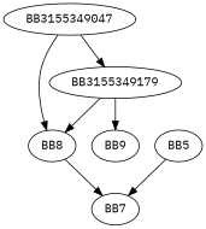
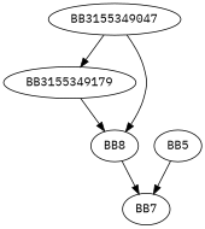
  digraph {
    fontname="IBM Plex Mono"
    node [fontname="IBM Plex Mono"]
    edge [fontname="IBM Plex Mono"]
    BB3155349047
    BB3155349179
    BB8
    BB5
    BB7
-   BB9
    BB3155349047 -> BB3155349179
    BB3155349047 -> BB8
    BB3155349179 -> BB8
-   BB3155349179 -> BB9
    BB8 -> BB7
    BB5 -> BB7
  }
